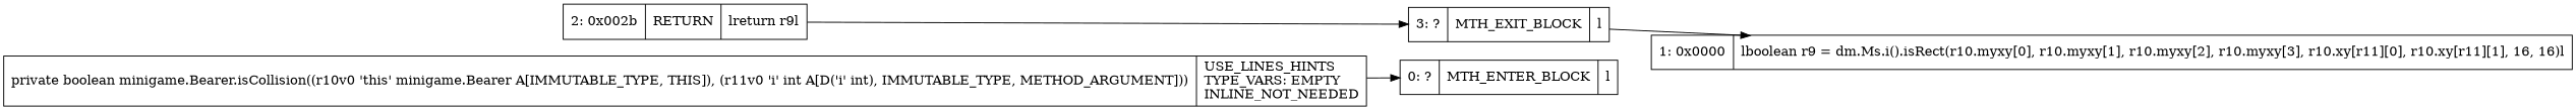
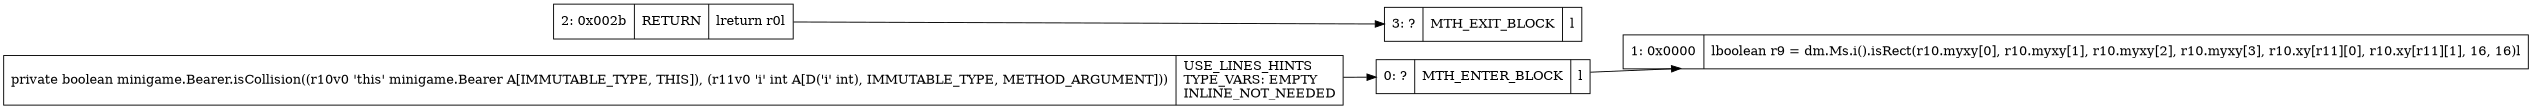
  digraph {
    rankdir=LR
    node [shape=record]
    n1 [label="{0\:\ ?|MTH_ENTER_BLOCK\l|l}"]
    n2 [label="{1\:\ 0x0000|lboolean r9 = dm.Ms.i().isRect(r10.myxy[0], r10.myxy[1], r10.myxy[2], r10.myxy[3], r10.xy[r11][0], r10.xy[r11][1], 16, 16)l}"]
-   n3 [label="{2\:\ 0x002b|RETURN\l|lreturn r9l}"]
+   n3 [label="{2\:\ 0x002b|RETURN\l|lreturn r0l}"]
    n4 [label="{3\:\ ?|MTH_EXIT_BLOCK\l|l}"]
    n5 [label="{private boolean minigame.Bearer.isCollision((r10v0 'this' minigame.Bearer A[IMMUTABLE_TYPE, THIS]), (r11v0 'i' int A[D('i' int), IMMUTABLE_TYPE, METHOD_ARGUMENT]))  | USE_LINES_HINTS\lTYPE_VARS: EMPTY\lINLINE_NOT_NEEDED\l}"]
-   n4 -> n2
+   n1 -> n2
    n3 -> n4
    n5 -> n1
  }
